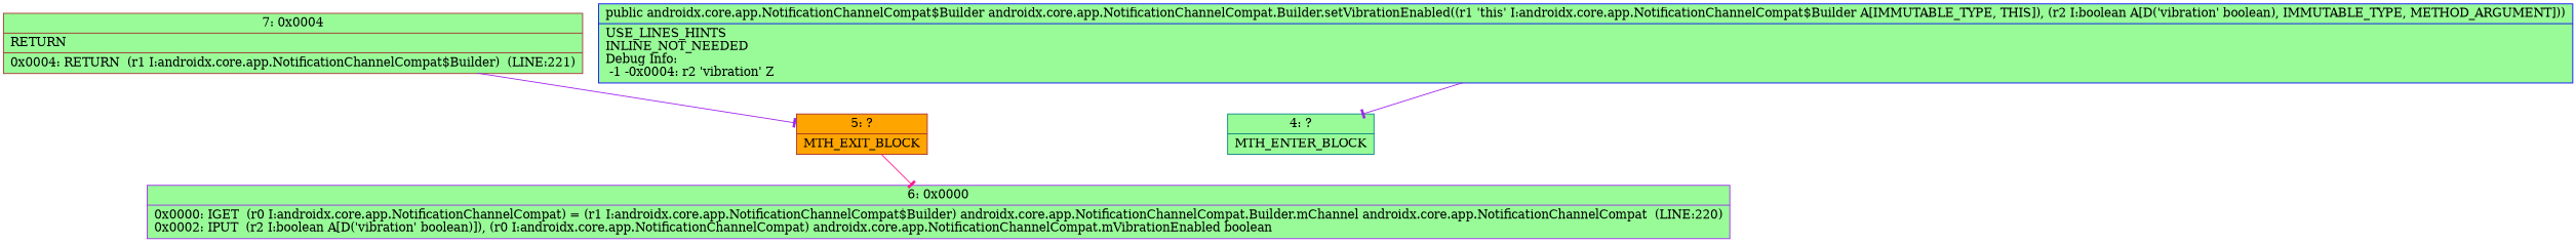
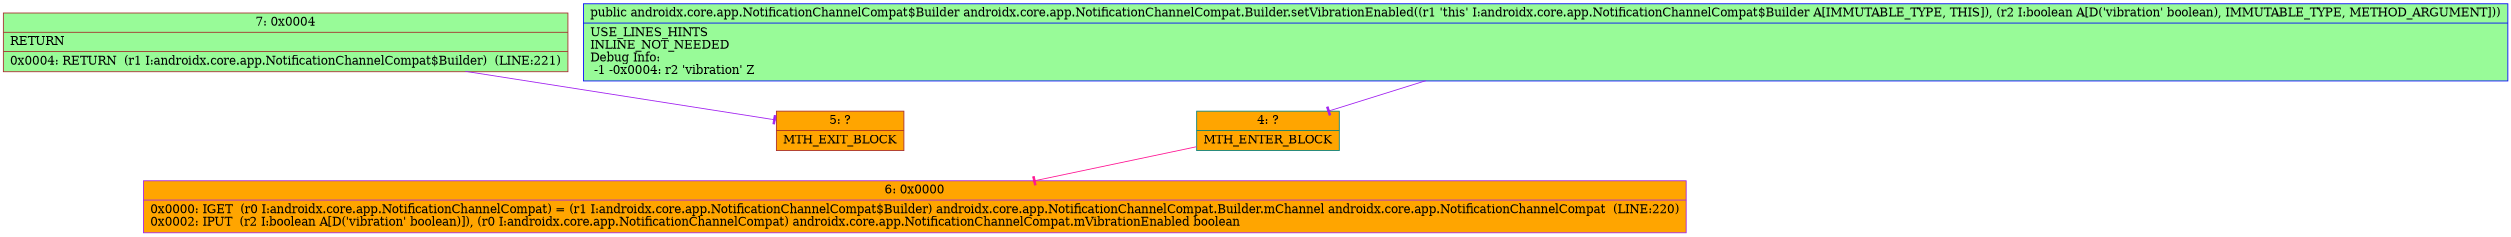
  digraph {
    node [color=brown fillcolor=orange shape=record style=filled]
    edge [arrowhead=tee color=purple]
-   n1 [color=teal fillcolor=palegreen label="{4\:\ ?|MTH_ENTER_BLOCK\l}"]
-   n2 [color=purple fillcolor=palegreen label="{6\:\ 0x0000|0x0000: IGET  (r0 I:androidx.core.app.NotificationChannelCompat) = (r1 I:androidx.core.app.NotificationChannelCompat$Builder) androidx.core.app.NotificationChannelCompat.Builder.mChannel androidx.core.app.NotificationChannelCompat  (LINE:220)\l0x0002: IPUT  (r2 I:boolean A[D('vibration' boolean)]), (r0 I:androidx.core.app.NotificationChannelCompat) androidx.core.app.NotificationChannelCompat.mVibrationEnabled boolean \l}"]
+   n1 [color=teal label="{4\:\ ?|MTH_ENTER_BLOCK\l}"]
+   n2 [color=purple label="{6\:\ 0x0000|0x0000: IGET  (r0 I:androidx.core.app.NotificationChannelCompat) = (r1 I:androidx.core.app.NotificationChannelCompat$Builder) androidx.core.app.NotificationChannelCompat.Builder.mChannel androidx.core.app.NotificationChannelCompat  (LINE:220)\l0x0002: IPUT  (r2 I:boolean A[D('vibration' boolean)]), (r0 I:androidx.core.app.NotificationChannelCompat) androidx.core.app.NotificationChannelCompat.mVibrationEnabled boolean \l}"]
    n3 [fillcolor=palegreen label="{7\:\ 0x0004|RETURN\l|0x0004: RETURN  (r1 I:androidx.core.app.NotificationChannelCompat$Builder)  (LINE:221)\l}"]
    n4 [label="{5\:\ ?|MTH_EXIT_BLOCK\l}"]
    n5 [color=blue fillcolor=palegreen label="{public androidx.core.app.NotificationChannelCompat$Builder androidx.core.app.NotificationChannelCompat.Builder.setVibrationEnabled((r1 'this' I:androidx.core.app.NotificationChannelCompat$Builder A[IMMUTABLE_TYPE, THIS]), (r2 I:boolean A[D('vibration' boolean), IMMUTABLE_TYPE, METHOD_ARGUMENT]))  | USE_LINES_HINTS\lINLINE_NOT_NEEDED\lDebug Info:\l  \-1 \-0x0004: r2 'vibration' Z\l}"]
-   n4 -> n2 [color=deeppink]
+   n1 -> n2 [color=deeppink]
    n3 -> n4
    n5 -> n1
  }
